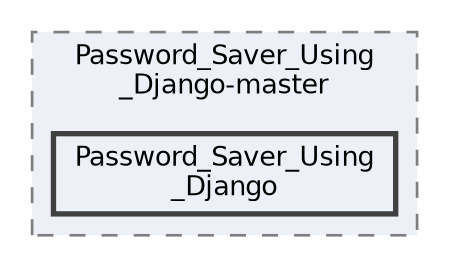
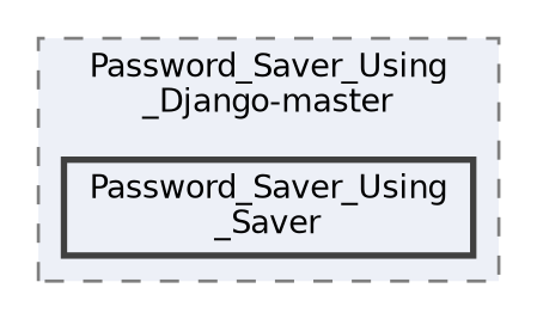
  digraph {
    compound=true
-   n1 [color=grey25 fillcolor="#edf0f7" fontname=Helvetica fontsize=10 height=0.2 label="Password_Saver_Using\l_Django" shape=box style="filled,bold" width=0.4]
+   n1 [color=grey25 fillcolor="#edf0f7" fontname=Helvetica fontsize=10 height=0.2 label="Password_Saver_Using\l_Saver" shape=box style="filled,bold" width=0.4]
    subgraph cluster_1 {
      bgcolor="#edf0f7"
      fontname=Helvetica
      fontsize=10
      label="Password_Saver_Using\l_Django-master"
      pencolor=grey50
      style="filled,dashed"
      n1
    }
  }
